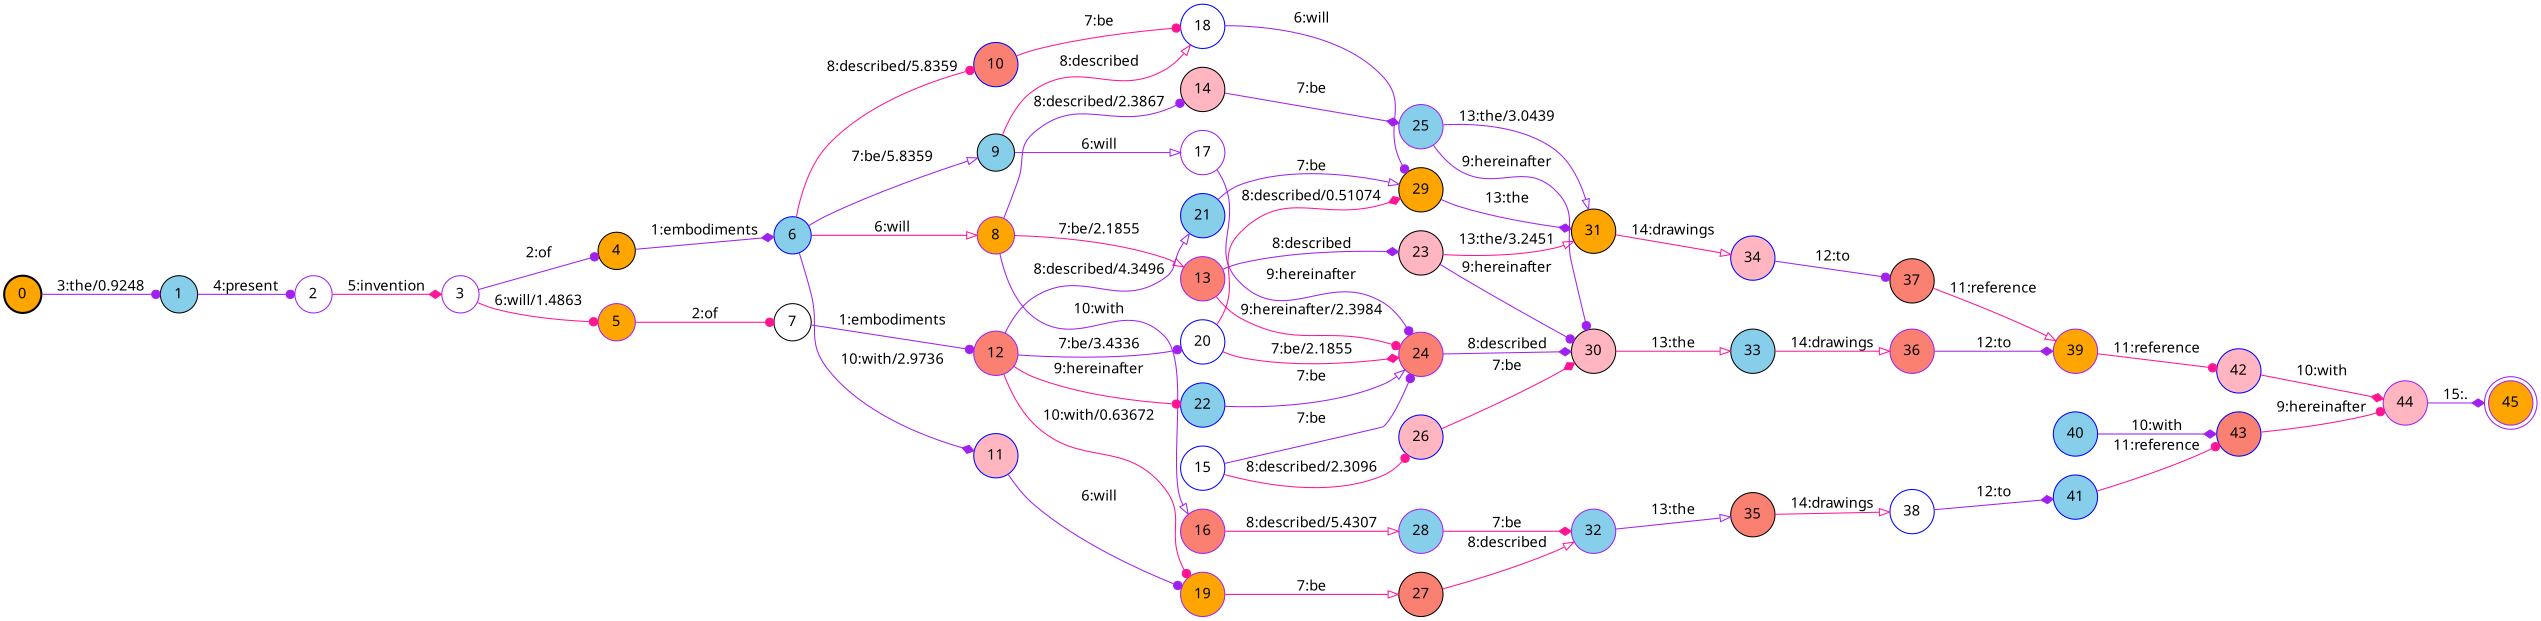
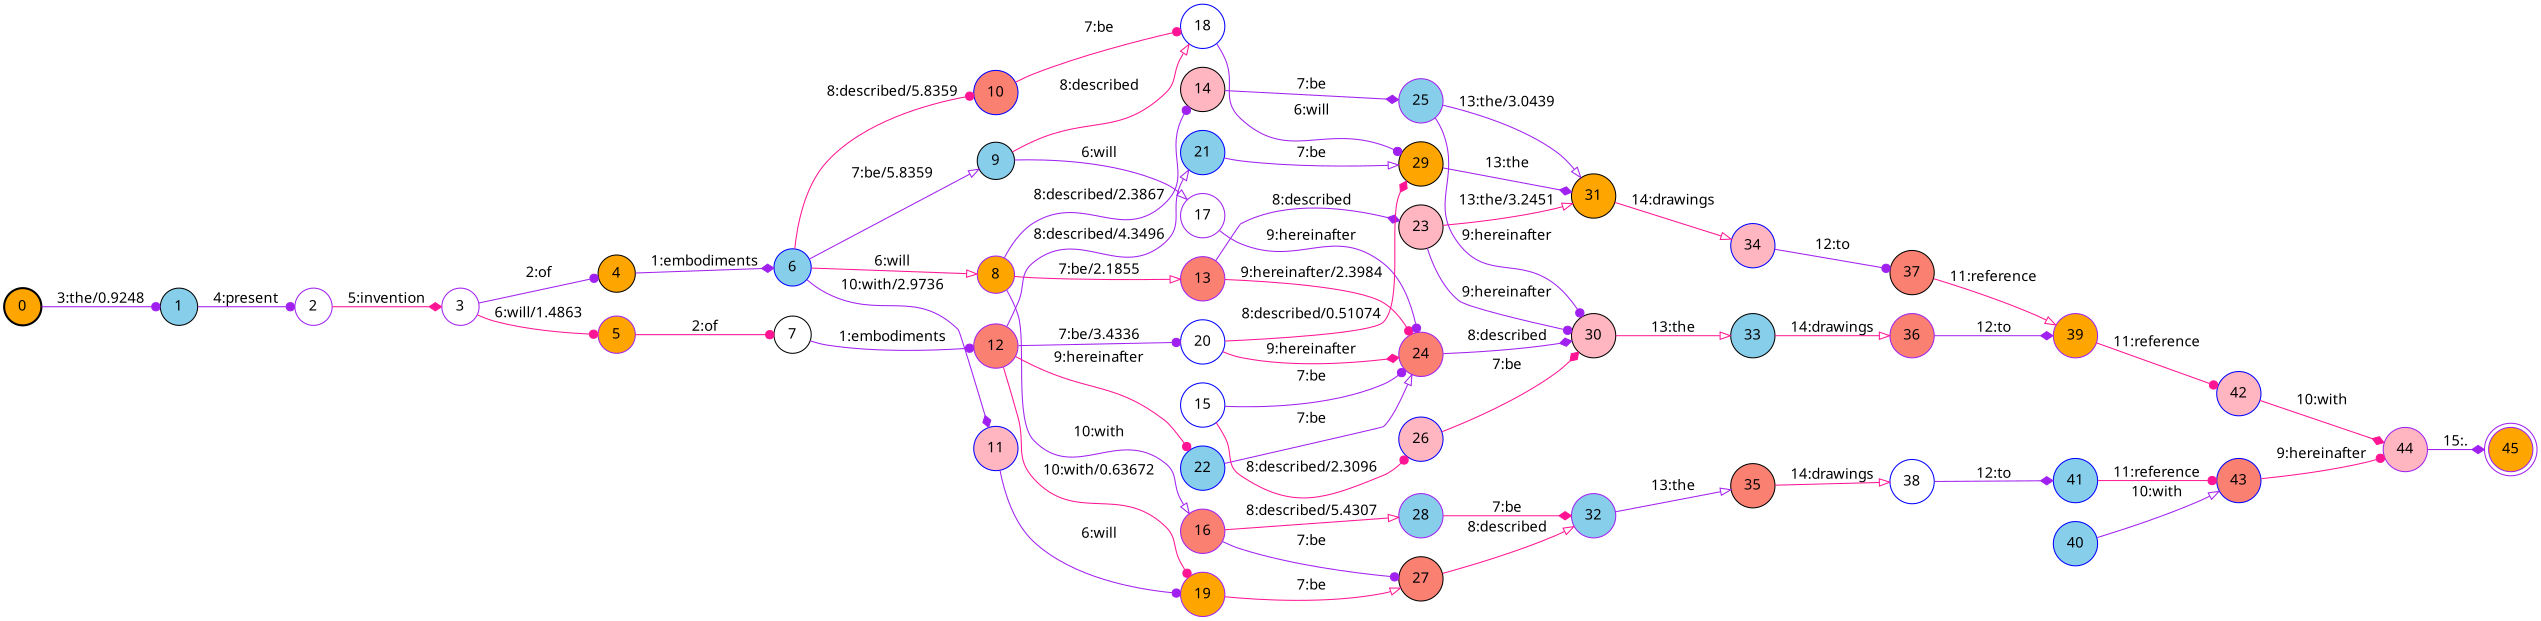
  digraph {
    fontname="Noto Sans"
    nodesep=0.25
    rankdir=LR
    ranksep=0.4
    node [color=purple fillcolor=skyblue fontname="Noto Sans" fontsize=14 shape=circle style="solid,filled"]
    edge [arrowhead=dot color=purple fontname="Noto Sans" fontsize=14]
    n1 [color=black fillcolor=orange label=0 style="bold,filled"]
    n2 [color=black label=1]
    n3 [fillcolor=white label=2]
    n4 [fillcolor=white label=3]
    n5 [color=black fillcolor=orange label=4]
    n6 [fillcolor=orange label=5]
    n7 [color=blue label=6]
    n8 [color=black fillcolor=white label=7]
    n9 [fillcolor=orange label=8]
    n10 [color=black label=9]
    n11 [color=blue fillcolor=salmon label=10]
    n12 [color=blue fillcolor=lightpink label=11]
    n13 [fillcolor=salmon label=12]
    n14 [fillcolor=salmon label=13]
    n15 [color=black fillcolor=lightpink label=14]
    n16 [fillcolor=salmon label=16]
    n17 [fillcolor=white label=17]
    n18 [color=blue fillcolor=white label=18]
    n19 [fillcolor=orange label=19]
    n20 [color=blue fillcolor=white label=20]
    n21 [color=blue label=21]
    n22 [color=blue label=22]
    n23 [color=black fillcolor=lightpink label=23]
    n24 [fillcolor=salmon label=24]
    n25 [label=25]
    n26 [color=blue fillcolor=white label=15]
    n27 [color=blue fillcolor=lightpink label=26]
    n28 [color=black fillcolor=salmon label=27]
    n29 [label=28]
    n30 [color=black fillcolor=orange label=29]
    n31 [color=black fillcolor=orange label=31]
    n32 [color=black fillcolor=lightpink label=30]
    n33 [label=32]
    n34 [color=blue fillcolor=lightpink label=34]
    n35 [color=black label=33]
    n36 [color=black fillcolor=salmon label=35]
    n37 [color=black fillcolor=salmon label=37]
    n38 [fillcolor=salmon label=36]
    n39 [color=blue fillcolor=white label=38]
    n40 [fillcolor=orange label=39]
    n41 [color=blue label=41]
    n42 [color=blue fillcolor=lightpink label=42]
    n43 [color=blue label=40]
    n44 [color=blue fillcolor=salmon label=43]
    n45 [fillcolor=lightpink label=44]
    n46 [fillcolor=orange label=45 shape=doublecircle]
    n1 -> n2 [label="3:the/0.9248"]
    n2 -> n3 [label="4:present"]
    n3 -> n4 [arrowhead=diamond color=deeppink label="5:invention"]
    n4 -> n5 [label="2:of"]
    n4 -> n6 [color=deeppink label="6:will/1.4863"]
    n5 -> n7 [arrowhead=diamond label="1:embodiments"]
    n6 -> n8 [color=deeppink label="2:of"]
    n7 -> n9 [arrowhead=onormal color=deeppink label="6:will"]
    n7 -> n10 [arrowhead=onormal label="7:be/5.8359"]
    n7 -> n11 [color=deeppink label="8:described/5.8359"]
    n7 -> n12 [arrowhead=diamond label="10:with/2.9736"]
    n8 -> n13 [label="1:embodiments"]
    n9 -> n14 [arrowhead=onormal color=deeppink label="7:be/2.1855"]
    n9 -> n15 [label="8:described/2.3867"]
    n9 -> n16 [arrowhead=onormal label="10:with"]
    n10 -> n17 [arrowhead=onormal label="6:will"]
    n10 -> n18 [arrowhead=onormal color=deeppink label="8:described"]
    n11 -> n18 [color=deeppink label="7:be"]
    n12 -> n19 [label="6:will"]
    n13 -> n19 [color=deeppink label="10:with/0.63672"]
    n13 -> n20 [label="7:be/3.4336"]
    n13 -> n21 [arrowhead=onormal label="8:described/4.3496"]
    n13 -> n22 [color=deeppink label="9:hereinafter"]
    n14 -> n23 [arrowhead=diamond label="8:described"]
    n14 -> n24 [color=deeppink label="9:hereinafter/2.3984"]
    n15 -> n25 [arrowhead=diamond label="7:be"]
+   n16 -> n28 [label="7:be"]
    n16 -> n29 [arrowhead=onormal color=deeppink label="8:described/5.4307"]
    n17 -> n24 [label="9:hereinafter"]
    n18 -> n30 [label="6:will"]
    n19 -> n28 [arrowhead=onormal color=deeppink label="7:be"]
-   n20 -> n24 [arrowhead=diamond color=deeppink label="7:be/2.1855"]
+   n20 -> n24 [arrowhead=diamond color=deeppink label="9:hereinafter"]
    n20 -> n30 [arrowhead=diamond color=deeppink label="8:described/0.51074"]
    n21 -> n30 [arrowhead=onormal label="7:be"]
    n22 -> n24 [arrowhead=onormal label="7:be"]
    n23 -> n31 [arrowhead=onormal color=deeppink label="13:the/3.2451"]
    n23 -> n32 [label="9:hereinafter"]
    n24 -> n32 [arrowhead=diamond label="8:described"]
    n25 -> n31 [arrowhead=onormal label="13:the/3.0439"]
    n25 -> n32 [label="9:hereinafter"]
    n26 -> n24 [label="7:be"]
    n26 -> n27 [color=deeppink label="8:described/2.3096"]
    n27 -> n32 [arrowhead=diamond color=deeppink label="7:be"]
    n28 -> n33 [arrowhead=onormal color=deeppink label="8:described"]
    n29 -> n33 [arrowhead=diamond color=deeppink label="7:be"]
    n30 -> n31 [arrowhead=diamond label="13:the"]
    n31 -> n34 [arrowhead=onormal color=deeppink label="14:drawings"]
    n32 -> n35 [arrowhead=onormal color=deeppink label="13:the"]
    n33 -> n36 [arrowhead=onormal label="13:the"]
    n34 -> n37 [label="12:to"]
    n35 -> n38 [arrowhead=onormal color=deeppink label="14:drawings"]
    n36 -> n39 [arrowhead=onormal color=deeppink label="14:drawings"]
    n37 -> n40 [arrowhead=onormal color=deeppink label="11:reference"]
    n38 -> n40 [arrowhead=diamond label="12:to"]
    n39 -> n41 [arrowhead=diamond label="12:to"]
    n40 -> n42 [color=deeppink label="11:reference"]
    n41 -> n44 [color=deeppink label="11:reference"]
    n42 -> n45 [arrowhead=diamond color=deeppink label="10:with"]
-   n43 -> n44 [arrowhead=diamond label="10:with"]
+   n43 -> n44 [arrowhead=onormal label="10:with"]
    n44 -> n45 [color=deeppink label="9:hereinafter"]
    n45 -> n46 [arrowhead=diamond label="15:."]
  }
